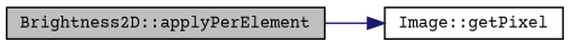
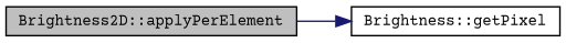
  digraph {
    rankdir=LR
    fontname="Courier Prime"
    node [color=black fontname="Courier Prime" fontsize=10 shape=record style=filled]
    n1 [fillcolor=grey75 fontcolor=black height=0.2 label="Brightness2D::applyPerElement" width=0.4]
-   n2 [fillcolor=white height=0.2 label="Image::getPixel" width=0.4]
+   n2 [fillcolor=white height=0.2 label="Brightness::getPixel" width=0.4]
    n1 -> n2 [color=midnightblue fontname="Courier Prime" fontsize=10 labelfontname=Helvetica labelfontsize=10 style=solid]
  }
